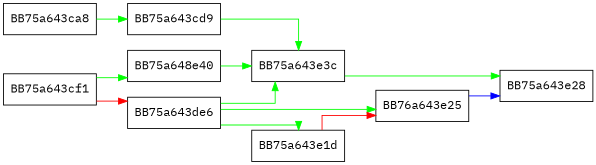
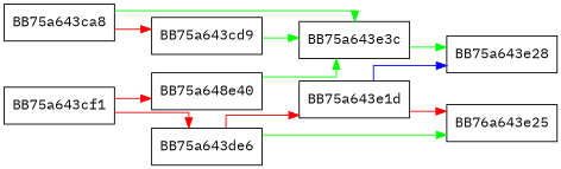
  digraph {
    fontname="IBM Plex Mono"
    rankdir=LR
    splines=ortho
    node [fontname="IBM Plex Mono" shape=box]
    edge [color=green fontname="IBM Plex Mono"]
    BB75a643ca8
    BB75a643e3c
    BB75a643cd9
    BB75a643e28
    n5 [label=BB75a648e40]
    BB75a643cf1
    n7 [label=BB75a643de6]
    n8 [label=BB76a643e25]
    BB75a643e1d
-   n7 -> BB75a643e3c
-   BB75a643ca8 -> BB75a643cd9
+   BB75a643ca8 -> BB75a643e3c
+   BB75a643ca8 -> BB75a643cd9 [color=red]
    BB75a643e3c -> BB75a643e28
    BB75a643cd9 -> BB75a643e3c
    n5 -> BB75a643e3c
-   BB75a643cf1 -> n5
+   BB75a643cf1 -> n5 [color=red]
    BB75a643cf1 -> n7 [color=red]
    n7 -> n8
-   n7 -> BB75a643e1d
-   n8 -> BB75a643e28 [color=blue]
+   n7 -> BB75a643e1d [color=red]
+   BB75a643e1d -> BB75a643e28 [color=blue]
    BB75a643e1d -> n8 [color=red]
  }
